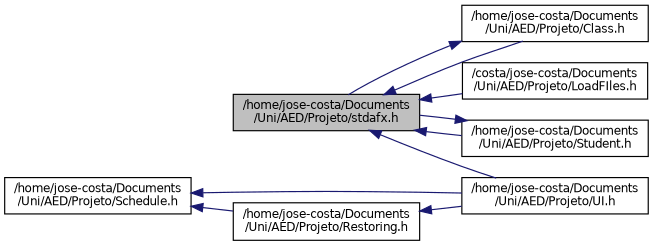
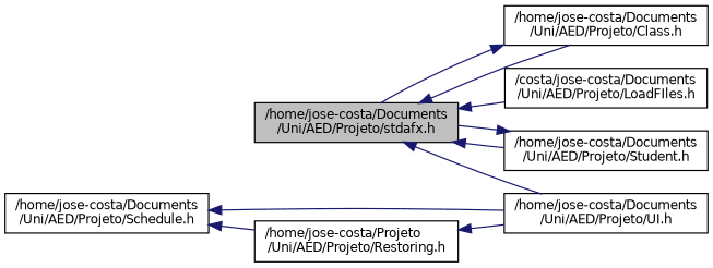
  digraph {
    rankdir=LR
    node [color=black fillcolor=white fontname=Helvetica fontsize=10 shape=record style=filled]
    edge [color=midnightblue dir=back fontname=Helvetica fontsize=10 labelfontname=Helvetica labelfontsize=10 style=solid]
    n1 [fillcolor=grey75 fontcolor=black height=0.2 label="/home/jose-costa/Documents\l/Uni/AED/Projeto/stdafx.h" width=0.4]
    n2 [height=0.2 label="/home/jose-costa/Documents\l/Uni/AED/Projeto/Class.h" width=0.4]
    n3 [height=0.2 label="/costa/jose-costa/Documents\l/Uni/AED/Projeto/LoadFIles.h" width=0.4]
    n4 [height=0.2 label="/home/jose-costa/Documents\l/Uni/AED/Projeto/UI.h" width=0.4]
    n5 [height=0.2 label="/home/jose-costa/Documents\l/Uni/AED/Projeto/Student.h" width=0.4]
    n6 [height=0.2 label="/home/jose-costa/Documents\l/Uni/AED/Projeto/Schedule.h" width=0.4]
-   n7 [height=0.2 label="/home/jose-costa/Documents\l/Uni/AED/Projeto/Restoring.h" width=0.4]
+   n7 [height=0.2 label="/home/jose-costa/Projeto\l/Uni/AED/Projeto/Restoring.h" width=0.4]
    n1 -> n2
    n1 -> n3
    n1 -> n4
    n1 -> n5
    n2 -> n1
    n5 -> n1
    n6 -> n4
    n6 -> n7
    n7 -> n4
  }
